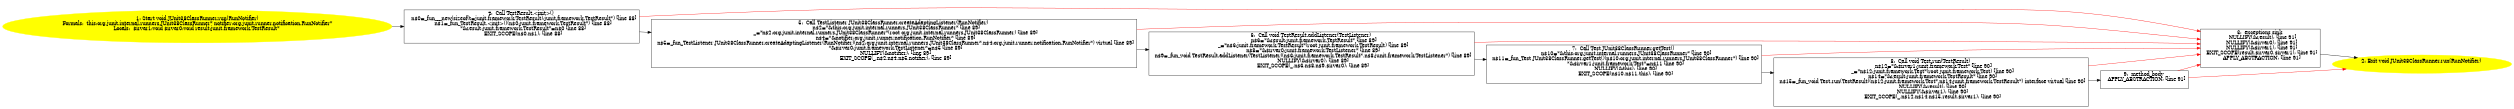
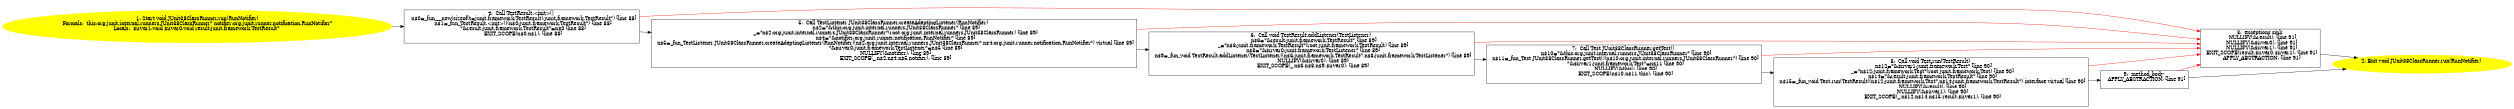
  digraph {
    rankdir=LR
    node [shape=box]
    n1 [color=yellow label="1: Start void JUnit38ClassRunner.run(RunNotifier)\nFormals:  this:org.junit.internal.runners.JUnit38ClassRunner* notifier:org.junit.runner.notification.RunNotifier*\nLocals:  $irvar1:void $irvar0:void result:junit.framework.TestResult* \n  " style=filled shape=""]
    n2 [label="4:  Call TestResult.<init>() \n   n$0=_fun___new(sizeof(t=junit.framework.TestResult):junit.framework.TestResult*) [line 88]\n  n$1=_fun_TestResult.<init>()(n$0:junit.framework.TestResult*) [line 88]\n  *&result:junit.framework.TestResult*=n$0 [line 88]\n  EXIT_SCOPE(n$0,n$1); [line 88]\n "]
    n3 [label="3:  exceptions sink \n   NULLIFY(&result); [line 91]\n  NULLIFY(&$irvar0); [line 91]\n  NULLIFY(&$irvar1); [line 91]\n  EXIT_SCOPE(result,$irvar0,$irvar1); [line 91]\n  APPLY_ABSTRACTION; [line 91]\n "]
    n4 [label="5:  Call TestListener JUnit38ClassRunner.createAdaptingListener(RunNotifier) \n   n$2=*&this:org.junit.internal.runners.JUnit38ClassRunner* [line 89]\n  _=*n$2:org.junit.internal.runners.JUnit38ClassRunner*(root org.junit.internal.runners.JUnit38ClassRunner) [line 89]\n  n$4=*&notifier:org.junit.runner.notification.RunNotifier* [line 89]\n  n$5=_fun_TestListener JUnit38ClassRunner.createAdaptingListener(RunNotifier)(n$2:org.junit.internal.runners.JUnit38ClassRunner*,n$4:org.junit.runner.notification.RunNotifier*) virtual [line 89]\n  *&$irvar0:junit.framework.TestListener*=n$5 [line 89]\n  NULLIFY(&notifier); [line 89]\n  EXIT_SCOPE(_,n$2,n$4,n$5,notifier); [line 89]\n "]
    n5 [color=yellow label="2: Exit void JUnit38ClassRunner.run(RunNotifier) \n  " style=filled shape=""]
    n6 [label="6:  Call void TestResult.addListener(TestListener) \n   n$6=*&result:junit.framework.TestResult* [line 89]\n  _=*n$6:junit.framework.TestResult*(root junit.framework.TestResult) [line 89]\n  n$8=*&$irvar0:junit.framework.TestListener* [line 89]\n  n$9=_fun_void TestResult.addListener(TestListener)(n$6:junit.framework.TestResult*,n$8:junit.framework.TestListener*) [line 89]\n  NULLIFY(&$irvar0); [line 89]\n  EXIT_SCOPE(_,n$6,n$8,n$9,$irvar0); [line 89]\n "]
    n7 [label="7:  Call Test JUnit38ClassRunner.getTest() \n   n$10=*&this:org.junit.internal.runners.JUnit38ClassRunner* [line 90]\n  n$11=_fun_Test JUnit38ClassRunner.getTest()(n$10:org.junit.internal.runners.JUnit38ClassRunner*) [line 90]\n  *&$irvar1:junit.framework.Test*=n$11 [line 90]\n  NULLIFY(&this); [line 90]\n  EXIT_SCOPE(n$10,n$11,this); [line 90]\n "]
    n8 [label="8:  Call void Test.run(TestResult) \n   n$12=*&$irvar1:junit.framework.Test* [line 90]\n  _=*n$12:junit.framework.Test*(root junit.framework.Test) [line 90]\n  n$14=*&result:junit.framework.TestResult* [line 90]\n  n$15=_fun_void Test.run(TestResult)(n$12:junit.framework.Test*,n$14:junit.framework.TestResult*) interface virtual [line 90]\n  NULLIFY(&result); [line 90]\n  NULLIFY(&$irvar1); [line 90]\n  EXIT_SCOPE(_,n$12,n$14,n$15,result,$irvar1); [line 90]\n "]
    n9 [label="9:  method_body \n   APPLY_ABSTRACTION; [line 91]\n "]
    n1 -> n2
    n2 -> n3 [color=red]
    n2 -> n4
    n3 -> n5
    n4 -> n3 [color=red]
    n4 -> n6
    n6 -> n3 [color=red]
    n6 -> n7
    n7 -> n3 [color=red]
    n7 -> n8
    n8 -> n3 [color=red]
    n8 -> n9
    n9 -> n3 [color=red]
-   n9 -> n5 [color=red]
+   n9 -> n5
  }
